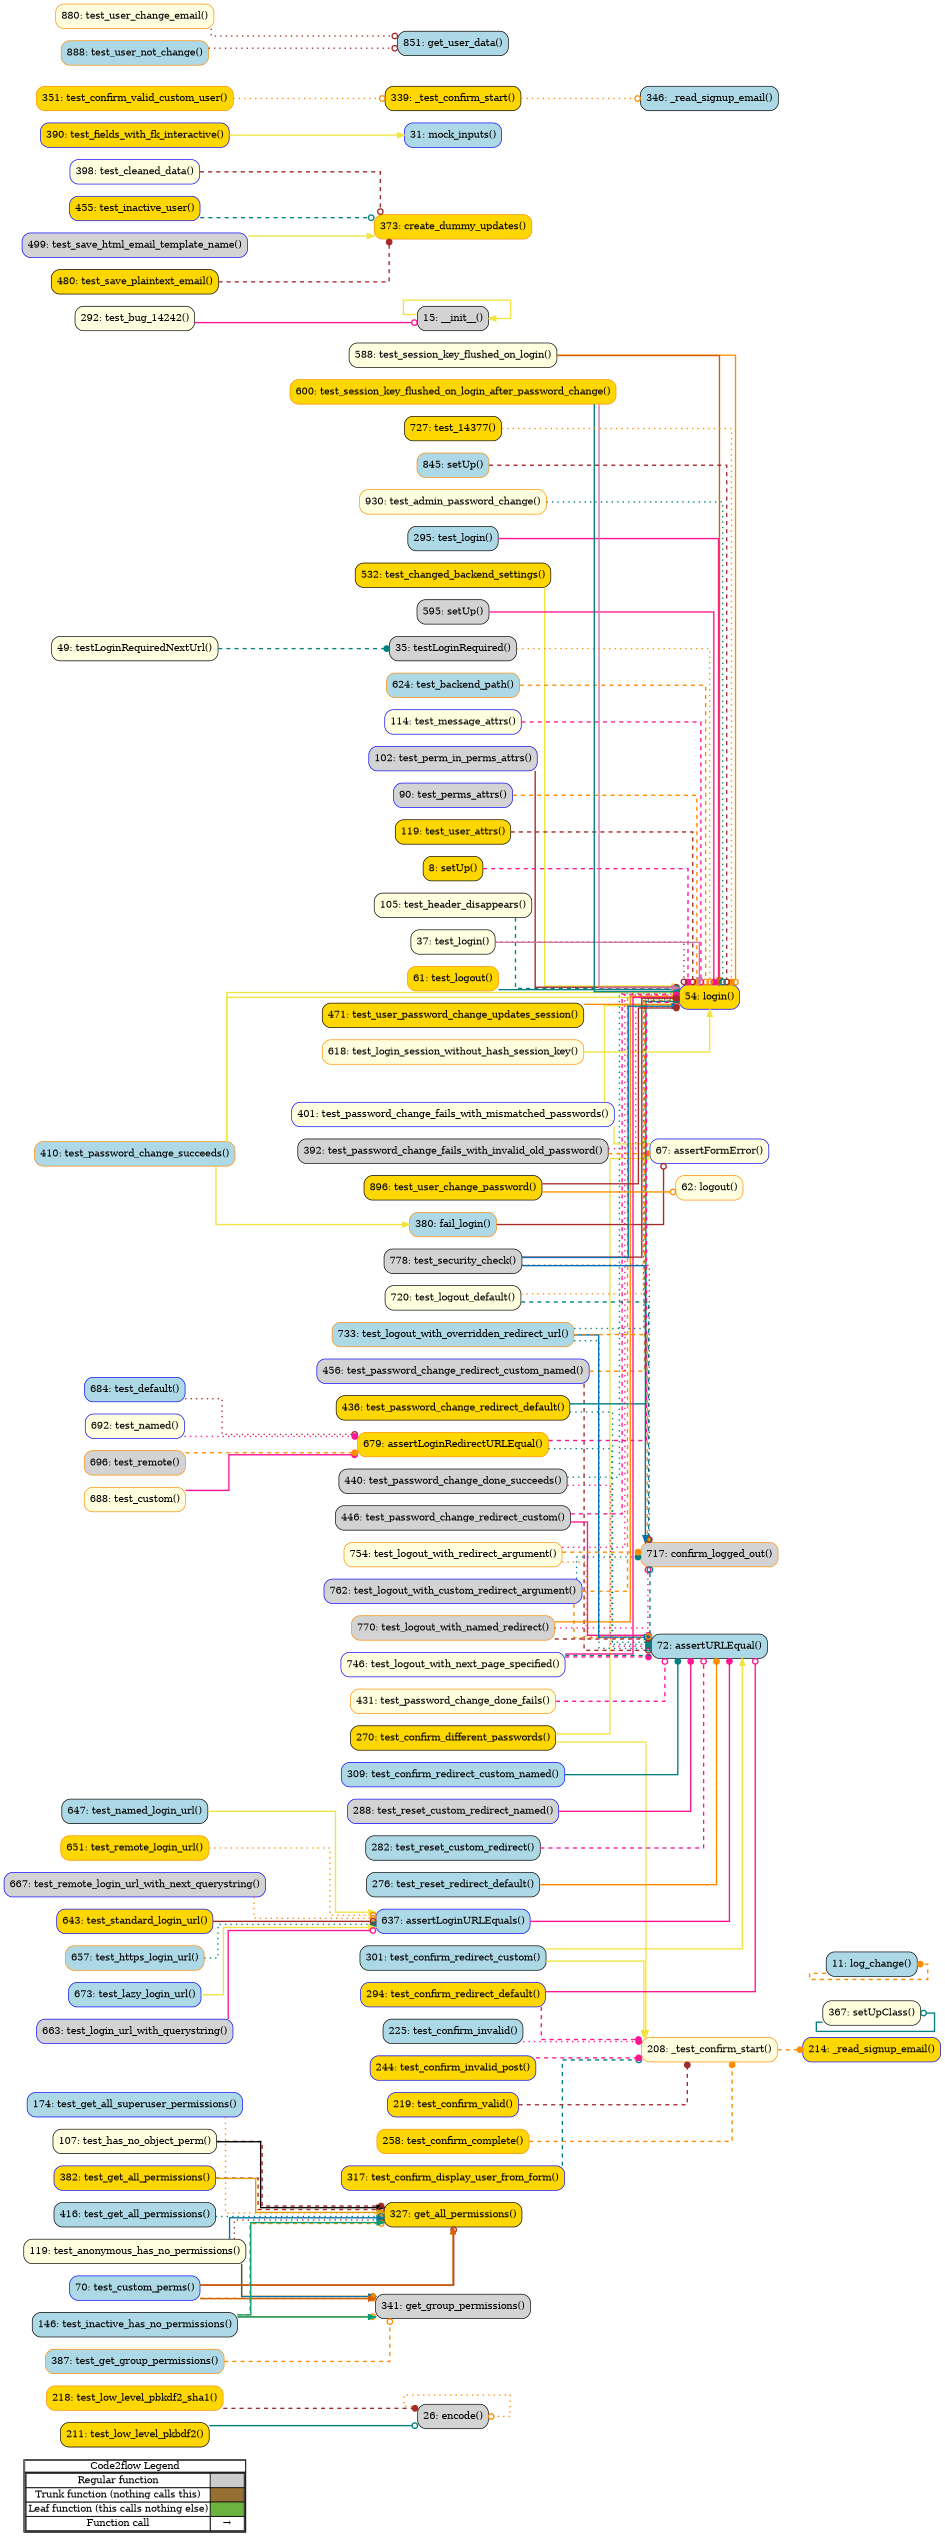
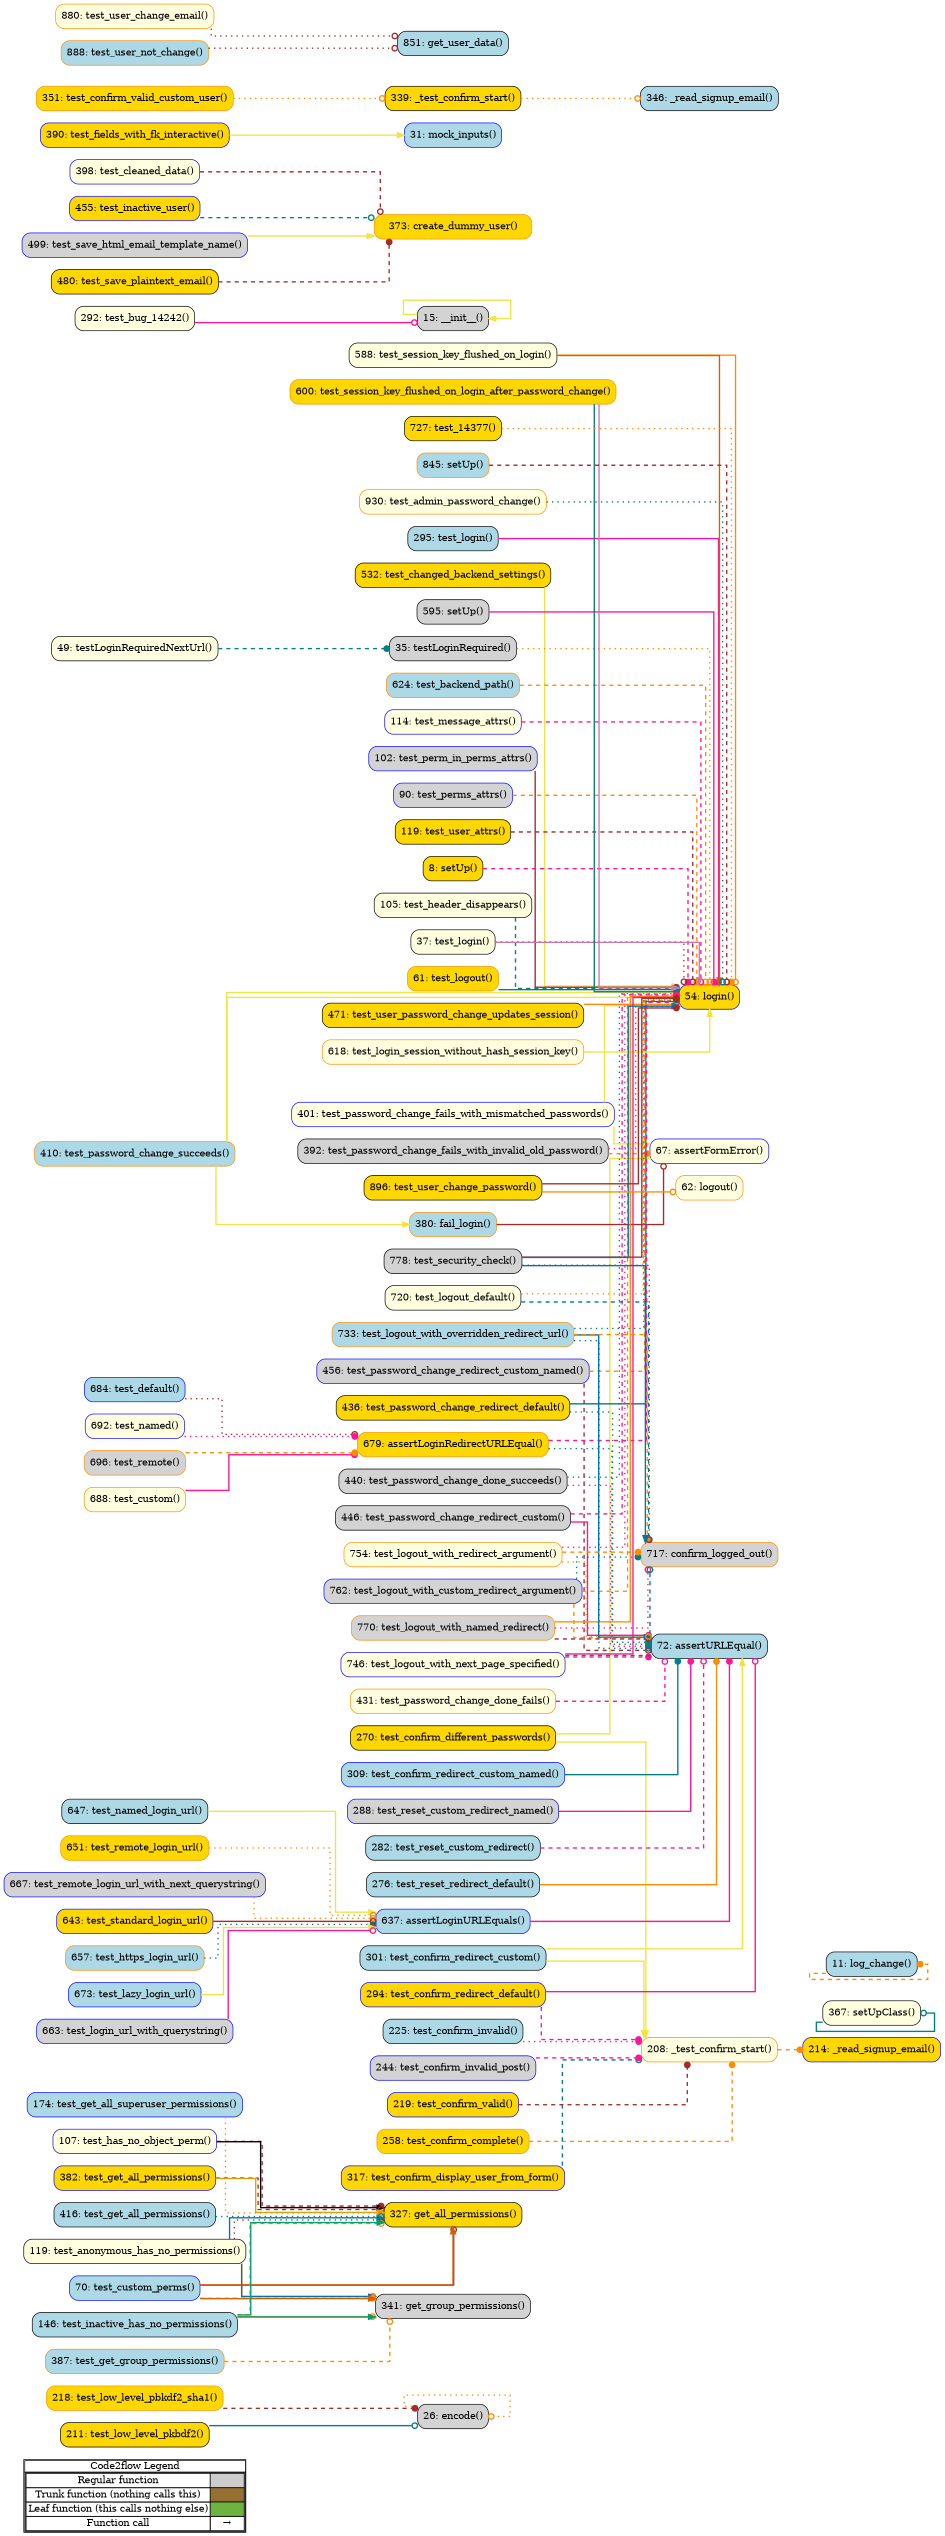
  digraph {
    concentrate=true
    rankdir=LR
    splines=ortho
    node [shape=rect color=black fillcolor=gold style="rounded,filled"]
    edge [arrowhead=dot color=darkorange penwidth=2 style=dashed]
    n1 [label=<         <table cellspacing="0" cellpadding="0" border="1"><tr><td>Code2flow Legend</td></tr><tr><td>         <table cellspacing="0">         <tr><td>Regular function</td><td width="50px" bgcolor='#cccccc'></td></tr>         <tr><td>Trunk function (nothing calls this)</td><td bgcolor='#966F33'></td></tr>         <tr><td>Leaf function (this calls nothing else)</td><td bgcolor='#6db33f'></td></tr>         <tr><td>Function call</td><td><font color='black'>&#8594;</font></td></tr>         </table></td></tr></table>         > margin=0 shape=none color="" fillcolor="" style=""]
    n2 [fillcolor=lightgrey label="26: encode()"]
    n3 [fillcolor=lightyellow label="119: test_anonymous_has_no_permissions()"]
    n4 [color=blue fillcolor=lightblue label="70: test_custom_perms()"]
    n5 [color=blue fillcolor=lightblue label="174: test_get_all_superuser_permissions()"]
-   n6 [fillcolor=lightyellow label="107: test_has_no_object_perm()"]
+   n6 [color=blue fillcolor=lightyellow label="107: test_has_no_object_perm()"]
    n7 [fillcolor=lightblue label="146: test_inactive_has_no_permissions()"]
    n8 [fillcolor=lightblue label="295: test_login()"]
    n9 [label="327: get_all_permissions()"]
    n10 [fillcolor=lightgrey label="341: get_group_permissions()"]
    n11 [color=blue label="382: test_get_all_permissions()"]
    n12 [color=darkorange fillcolor=lightblue label="387: test_get_group_permissions()"]
    n13 [fillcolor=lightblue label="416: test_get_all_permissions()"]
    n14 [label="532: test_changed_backend_settings()"]
    n15 [fillcolor=lightgrey label="595: setUp()"]
    n16 [color=darkorange fillcolor=lightblue label="624: test_backend_path()"]
    n17 [color=blue fillcolor=lightyellow label="114: test_message_attrs()"]
    n18 [color=blue fillcolor=lightgrey label="102: test_perm_in_perms_attrs()"]
    n19 [color=blue fillcolor=lightgrey label="90: test_perms_attrs()"]
    n20 [label="119: test_user_attrs()"]
    n21 [fillcolor=lightgrey label="35: testLoginRequired()"]
    n22 [fillcolor=lightyellow label="49: testLoginRequiredNextUrl()"]
    n23 [fillcolor=lightyellow label="292: test_bug_14242()"]
-   n24 [color=darkorange label="373: create_dummy_updates()"]
+   n24 [color=darkorange label="373: create_dummy_user()"]
    n25 [fillcolor=lightyellow label="367: setUpClass()"]
    n26 [color=blue fillcolor=lightyellow label="398: test_cleaned_data()"]
    n27 [color=blue label="455: test_inactive_user()"]
    n28 [color=blue fillcolor=lightgrey label="499: test_save_html_email_template_name()"]
    n29 [label="480: test_save_plaintext_email()"]
    n30 [color=darkorange label="218: test_low_level_pbkdf2_sha1()"]
    n31 [label="211: test_low_level_pkbdf2()"]
    n32 [color=blue label="390: test_fields_with_fk_interactive()"]
    n33 [color=blue fillcolor=lightblue label="31: mock_inputs()"]
    n34 [label="8: setUp()"]
    n35 [fillcolor=lightyellow label="105: test_header_disappears()"]
    n36 [fillcolor=lightyellow label="37: test_login()"]
    n37 [color=darkorange label="61: test_logout()"]
    n38 [color=blue fillcolor=lightyellow label="67: assertFormError()"]
    n39 [fillcolor=lightblue label="72: assertURLEqual()"]
    n40 [color=blue label="54: login()"]
    n41 [color=darkorange fillcolor=lightyellow label="62: logout()"]
    n42 [color=blue label="214: _read_signup_email()"]
    n43 [color=darkorange fillcolor=lightyellow label="208: _test_confirm_start()"]
    n44 [color=darkorange label="258: test_confirm_complete()"]
    n45 [label="270: test_confirm_different_passwords()"]
    n46 [color=blue label="317: test_confirm_display_user_from_form()"]
    n47 [fillcolor=lightblue label="225: test_confirm_invalid()"]
-   n48 [color=blue label="244: test_confirm_invalid_post()"]
+   n48 [color=blue fillcolor=lightgrey label="244: test_confirm_invalid_post()"]
    n49 [fillcolor=lightblue label="301: test_confirm_redirect_custom()"]
    n50 [color=blue fillcolor=lightblue label="309: test_confirm_redirect_custom_named()"]
    n51 [color=blue label="294: test_confirm_redirect_default()"]
    n52 [color=blue label="219: test_confirm_valid()"]
    n53 [fillcolor=lightblue label="282: test_reset_custom_redirect()"]
    n54 [color=blue fillcolor=lightgrey label="288: test_reset_custom_redirect_named()"]
    n55 [fillcolor=lightblue label="276: test_reset_redirect_default()"]
    n56 [fillcolor=lightblue label="346: _read_signup_email()"]
    n57 [label="339: _test_confirm_start()"]
    n58 [color=darkorange label="351: test_confirm_valid_custom_user()"]
    n59 [color=darkorange fillcolor=lightblue label="380: fail_login()"]
    n60 [color=darkorange fillcolor=lightyellow label="431: test_password_change_done_fails()"]
    n61 [fillcolor=lightgrey label="440: test_password_change_done_succeeds()"]
    n62 [fillcolor=lightgrey label="392: test_password_change_fails_with_invalid_old_password()"]
    n63 [color=blue fillcolor=lightyellow label="401: test_password_change_fails_with_mismatched_passwords()"]
    n64 [fillcolor=lightgrey label="446: test_password_change_redirect_custom()"]
    n65 [color=blue fillcolor=lightgrey label="456: test_password_change_redirect_custom_named()"]
    n66 [label="436: test_password_change_redirect_default()"]
    n67 [color=darkorange fillcolor=lightblue label="410: test_password_change_succeeds()"]
    n68 [label="471: test_user_password_change_updates_session()"]
    n69 [color=darkorange fillcolor=lightyellow label="618: test_login_session_without_hash_session_key()"]
    n70 [fillcolor=lightyellow label="588: test_session_key_flushed_on_login()"]
    n71 [color=darkorange label="600: test_session_key_flushed_on_login_after_password_change()"]
    n72 [color=blue fillcolor=lightblue label="637: assertLoginURLEquals()"]
    n73 [color=darkorange fillcolor=lightblue label="657: test_https_login_url()"]
    n74 [color=blue fillcolor=lightblue label="673: test_lazy_login_url()"]
    n75 [color=blue fillcolor=lightgrey label="663: test_login_url_with_querystring()"]
    n76 [fillcolor=lightblue label="647: test_named_login_url()"]
    n77 [color=darkorange label="651: test_remote_login_url()"]
    n78 [color=blue fillcolor=lightgrey label="667: test_remote_login_url_with_next_querystring()"]
    n79 [color=blue label="643: test_standard_login_url()"]
    n80 [color=darkorange label="679: assertLoginRedirectURLEqual()"]
    n81 [color=darkorange fillcolor=lightyellow label="688: test_custom()"]
    n82 [color=blue fillcolor=lightblue label="684: test_default()"]
    n83 [color=blue fillcolor=lightyellow label="692: test_named()"]
    n84 [color=darkorange fillcolor=lightgrey label="696: test_remote()"]
    n85 [color=darkorange fillcolor=lightgrey label="717: confirm_logged_out()"]
    n86 [label="727: test_14377()"]
    n87 [fillcolor=lightyellow label="720: test_logout_default()"]
    n88 [color=blue fillcolor=lightgrey label="762: test_logout_with_custom_redirect_argument()"]
    n89 [color=darkorange fillcolor=lightgrey label="770: test_logout_with_named_redirect()"]
    n90 [color=blue fillcolor=lightyellow label="746: test_logout_with_next_page_specified()"]
    n91 [color=darkorange fillcolor=lightblue label="733: test_logout_with_overridden_redirect_url()"]
    n92 [color=darkorange fillcolor=lightyellow label="754: test_logout_with_redirect_argument()"]
    n93 [fillcolor=lightgrey label="778: test_security_check()"]
    n94 [fillcolor=lightblue label="851: get_user_data()"]
    n95 [color=darkorange fillcolor=lightblue label="845: setUp()"]
    n96 [color=darkorange fillcolor=lightyellow label="880: test_user_change_email()"]
    n97 [label="896: test_user_change_password()"]
    n98 [color=darkorange fillcolor=lightblue label="888: test_user_not_change()"]
    n99 [color=darkorange fillcolor=lightyellow label="930: test_admin_password_change()"]
    n100 [fillcolor=lightgrey label="15: __init__()"]
    n101 [fillcolor=lightblue label="11: log_change()"]
    subgraph sub_1 {
      label=legend
      rank=min
      n1
    }
    subgraph sub_2 {
      label="File: auth_tests.test_auth_backends"
      style=dotted
      subgraph sub_3 {
        label="Class: CountingMD5PasswordHasher"
        style=dotted
        n2
      }
      subgraph sub_4 {
        label="Class: BaseModelBackendTest"
        style=dotted
        n3
        n4
        n5
        n6
        n7
      }
      subgraph sub_5 {
        label="Class: UUIDUserTests"
        style=dotted
        n8
      }
      subgraph sub_6 {
        label="Class: SimpleRowlevelBackend"
        style=dotted
        n9
        n10
      }
      subgraph sub_7 {
        label="Class: RowlevelBackendTest"
        style=dotted
        n11
        n12
      }
      subgraph sub_8 {
        label="Class: AnonymousUserBackendTest"
        style=dotted
        n13
      }
      subgraph sub_9 {
        label="Class: ChangedBackendSettingsTest"
        style=dotted
        n14
      }
      subgraph sub_10 {
        label="Class: ImproperlyConfiguredUserModelTest"
        style=dotted
        n15
      }
      subgraph sub_11 {
        label="Class: ImportedBackendTests"
        style=dotted
        n16
      }
    }
    subgraph sub_12 {
      label="File: auth_tests.test_context_processors"
      style=dotted
      subgraph sub_13 {
        label="Class: AuthContextProcessorTests"
        style=dotted
        n17
        n18
        n19
        n20
      }
    }
    subgraph sub_14 {
      label="File: auth_tests.test_decorators"
      style=dotted
      subgraph sub_15 {
        label="Class: LoginRequiredTestCase"
        style=dotted
        n21
        n22
      }
    }
    subgraph sub_16 {
      label="File: auth_tests.test_forms"
      style=dotted
      subgraph sub_17 {
        label="Class: UserChangeFormTest"
        style=dotted
        n23
      }
      subgraph sub_18 {
        label="Class: PasswordResetFormTest"
        style=dotted
        n24
        n25
        n26
        n27
        n28
        n29
      }
    }
    subgraph sub_19 {
      label="File: auth_tests.test_hashers"
      style=dotted
      subgraph sub_20 {
        label="Class: TestUtilsHashPass"
        style=dotted
        n30
        n31
      }
    }
    subgraph sub_21 {
      label="File: auth_tests.test_management"
      style=dotted
      n33
      subgraph sub_22 {
        label="Class: CreatesuperuserManagementCommandTestCase"
        style=dotted
        n32
      }
    }
    subgraph sub_23 {
      label="File: auth_tests.test_middleware"
      style=dotted
      subgraph sub_24 {
        label="Class: TestSessionAuthenticationMiddleware"
        style=dotted
        n34
      }
    }
    subgraph sub_25 {
      label="File: auth_tests.test_remote_user"
      style=dotted
      subgraph sub_26 {
        label="Class: RemoteUserTest"
        style=dotted
        n35
      }
    }
    subgraph sub_27 {
      label="File: auth_tests.test_signals"
      style=dotted
      subgraph sub_28 {
        label="Class: SignalTestCase"
        style=dotted
        n36
        n37
      }
    }
    subgraph sub_29 {
      label="File: auth_tests.test_views"
      style=dotted
      subgraph sub_30 {
        label="Class: AuthViewsTestCase"
        style=dotted
        n38
        n39
        n40
        n41
      }
      subgraph sub_31 {
        label="Class: PasswordResetTest"
        style=dotted
        n42
        n43
        n44
        n45
        n46
        n47
        n48
        n49
        n50
        n51
        n52
        n53
        n54
        n55
      }
      subgraph sub_32 {
        label="Class: CustomUserPasswordResetTest"
        style=dotted
        n56
        n57
        n58
      }
      subgraph sub_33 {
        label="Class: ChangePasswordTest"
        style=dotted
        n59
        n60
        n61
        n62
        n63
        n64
        n65
        n66
        n67
      }
      subgraph sub_34 {
        label="Class: SessionAuthenticationTests"
        style=dotted
        n68
      }
      subgraph sub_35 {
        label="Class: LoginTest"
        style=dotted
        n69
        n70
        n71
      }
      subgraph sub_36 {
        label="Class: LoginURLSettings"
        style=dotted
        n72
        n73
        n74
        n75
        n76
        n77
        n78
        n79
      }
      subgraph sub_37 {
        label="Class: LoginRedirectUrlTest"
        style=dotted
        n80
        n81
        n82
        n83
        n84
      }
      subgraph sub_38 {
        label="Class: LogoutTest"
        style=dotted
        n85
        n86
        n87
        n88
        n89
        n90
        n91
        n92
        n93
      }
      subgraph sub_39 {
        label="Class: ChangelistTests"
        style=dotted
        n94
        n95
        n96
        n97
        n98
      }
      subgraph sub_40 {
        label="Class: UUIDUserTests"
        style=dotted
        n99
      }
    }
    subgraph sub_41 {
      label="File: auth_tests.urls"
      style=dotted
      subgraph sub_42 {
        label="Class: CustomRequestAuthenticationForm"
        style=dotted
        n100
      }
    }
    subgraph sub_43 {
      label="File: auth_tests.urls_custom_user_admin"
      style=dotted
      subgraph sub_44 {
        label="Class: CustomUserAdmin"
        style=dotted
        n101
      }
    }
    n2 -> n2 [arrowhead=odot style=dotted]
    n3 -> n9 [color=brown style=dotted]
    n3 -> n9 [color="#0072B2" arrowhead="" style=""]
    n3 -> n10 [style=bold]
    n3 -> n10 [color="#0072B2" arrowhead="" style=""]
    n4 -> n9 [arrowhead=odot color=brown style=bold]
    n4 -> n9 [color="#D55E00" arrowhead="" style=""]
    n4 -> n9 [color="#D55E00" arrowhead="" style=""]
    n4 -> n10
    n4 -> n10 [color="#D55E00" arrowhead="" style=""]
    n5 -> n9 [arrowhead=odot style=dotted]
    n6 -> n9 [color=brown]
    n6 -> n9 [color="#000000" arrowhead="" style=""]
    n7 -> n9 [arrowhead=odot]
    n7 -> n9 [color="#009E73" arrowhead="" style=""]
    n7 -> n10 [arrowhead=odot style=bold]
    n7 -> n10 [color="#009E73" arrowhead="" style=""]
    n8 -> n40 [color=deeppink style=bold]
    n11 -> n9 [arrowhead=odot color=brown]
    n11 -> n9 [color="#E69F00" arrowhead="" style=""]
    n11 -> n9 [color="#E69F00" arrowhead="" style=""]
    n12 -> n10 [arrowhead=odot]
    n13 -> n9 [arrowhead=odot color=teal style=dotted]
    n14 -> n40 [color="#F0E442" arrowhead="" style=""]
    n15 -> n40 [color=deeppink style=bold]
    n16 -> n40 [arrowhead=odot]
    n17 -> n40 [arrowhead=odot color=deeppink]
    n18 -> n40 [color=brown style=bold]
    n19 -> n40
    n20 -> n40 [arrowhead=odot color=brown]
    n21 -> n40 [arrowhead=odot style=dotted]
    n22 -> n21 [color=teal]
    n23 -> n100 [arrowhead=odot color=deeppink style=bold]
    n25 -> n25 [arrowhead=odot color=teal style=bold]
    n26 -> n24 [arrowhead=odot color=brown]
    n27 -> n24 [arrowhead=odot color=teal]
    n28 -> n24 [color="#F0E442" arrowhead="" style=""]
    n29 -> n24 [color=brown]
    n30 -> n2 [color=brown]
    n31 -> n2 [arrowhead=odot color=teal style=bold]
    n32 -> n33 [color="#F0E442" arrowhead="" style=""]
    n34 -> n40 [color=deeppink]
    n35 -> n40 [color=teal]
    n36 -> n40 [arrowhead=odot color=brown style=dotted]
    n36 -> n40 [color="#CC79A7" arrowhead="" style=""]
    n37 -> n40 [color=teal style=bold]
    n43 -> n42
    n44 -> n43
    n45 -> n38 [color="#F0E442" arrowhead="" style=""]
    n45 -> n43 [color="#F0E442" arrowhead="" style=""]
    n46 -> n43 [arrowhead=odot color=teal]
    n47 -> n43 [color=deeppink style=dotted]
    n48 -> n43 [color=deeppink]
    n49 -> n39 [color="#F0E442" arrowhead="" style=""]
    n49 -> n43 [color="#F0E442" arrowhead="" style=""]
    n50 -> n39 [color=teal style=bold]
    n51 -> n39 [arrowhead=odot color=deeppink style=bold]
    n51 -> n43 [color=deeppink]
    n52 -> n43 [color=brown]
    n53 -> n39 [arrowhead=odot color=deeppink]
    n54 -> n39 [color=deeppink style=bold]
    n55 -> n39 [style=bold]
    n57 -> n56 [arrowhead=odot style=dotted]
    n58 -> n57 [arrowhead=odot style=dotted]
    n59 -> n38 [arrowhead=odot color=brown style=bold]
    n60 -> n39 [arrowhead=odot color=deeppink]
    n61 -> n39 [color=deeppink style=dotted]
    n61 -> n40 [arrowhead=odot color=teal style=dotted]
    n62 -> n38
    n62 -> n40 [color=deeppink style=dotted]
    n63 -> n38 [color="#F0E442" arrowhead="" style=""]
    n63 -> n40 [color="#F0E442" arrowhead="" style=""]
    n64 -> n39 [color=deeppink style=bold]
    n64 -> n40 [arrowhead=odot color=deeppink]
    n65 -> n39 [arrowhead=odot color=brown]
    n65 -> n40
    n66 -> n39 [arrowhead=odot color=teal style=dotted]
    n66 -> n40 [color=teal style=bold]
    n67 -> n40 [color="#F0E442" arrowhead="" style=""]
    n67 -> n40 [color="#F0E442" arrowhead="" style=""]
    n67 -> n59 [color="#F0E442" arrowhead="" style=""]
    n68 -> n40 [style=bold]
    n69 -> n40 [color="#F0E442" arrowhead="" style=""]
    n70 -> n40 [arrowhead=odot style=bold]
    n70 -> n40 [color="#D55E00" arrowhead="" style=""]
    n71 -> n40 [color=teal style=bold]
    n71 -> n40 [color="#CC79A7" arrowhead="" style=""]
    n71 -> n40 [color="#CC79A7" arrowhead="" style=""]
    n72 -> n39 [color=deeppink style=bold]
    n73 -> n72 [color=teal style=dotted]
    n74 -> n72 [color="#F0E442" arrowhead="" style=""]
    n75 -> n72 [arrowhead=odot color=deeppink style=bold]
    n76 -> n72 [color="#F0E442" arrowhead="" style=""]
    n77 -> n72 [arrowhead=odot style=dotted]
    n78 -> n72 [arrowhead=odot style=dotted]
    n79 -> n72 [arrowhead=odot color=brown style=bold]
    n80 -> n39 [color=teal style=dotted]
    n80 -> n40 [arrowhead=odot color=deeppink]
    n81 -> n80 [color=deeppink style=bold]
    n82 -> n80 [arrowhead=odot color=brown style=dotted]
    n83 -> n80 [color=deeppink style=dotted]
    n84 -> n80
    n86 -> n40 [style=dotted]
    n87 -> n40 [arrowhead=odot style=dotted]
    n87 -> n85 [color=teal]
    n88 -> n39
    n88 -> n40 [arrowhead=odot]
    n88 -> n85 [color=teal style=dotted]
    n89 -> n39 [color=brown]
    n89 -> n40 [style=bold]
    n89 -> n85 [arrowhead=odot color=deeppink style=dotted]
    n90 -> n39 [color=deeppink]
    n90 -> n40 [arrowhead=odot color=deeppink style=bold]
    n90 -> n85 [arrowhead=odot color=teal]
    n91 -> n39 [arrowhead=odot color=teal style=dotted]
    n91 -> n39 [color="#0072B2" arrowhead="" style=""]
    n91 -> n40 [color=teal style=dotted]
    n91 -> n85
    n92 -> n39 [arrowhead=odot style=dotted]
    n92 -> n40 [color=deeppink style=dotted]
    n92 -> n85
    n93 -> n40 [color=brown style=bold]
    n93 -> n40 [color="#0072B2" arrowhead="" style=""]
    n93 -> n85 [arrowhead=odot color=brown style=dotted]
    n93 -> n85 [color="#0072B2" arrowhead="" style=""]
    n95 -> n40 [arrowhead=odot color=brown]
    n96 -> n94 [arrowhead=odot color=brown style=dotted]
    n97 -> n40 [color=brown style=bold]
    n97 -> n41 [arrowhead=odot style=bold]
    n98 -> n94 [arrowhead=odot color=brown style=dotted]
    n99 -> n40 [arrowhead=odot color=teal style=dotted]
    n100 -> n100 [color="#F0E442" arrowhead="" style=""]
    n101 -> n101
  }
